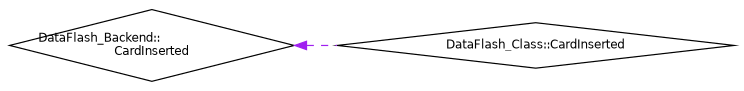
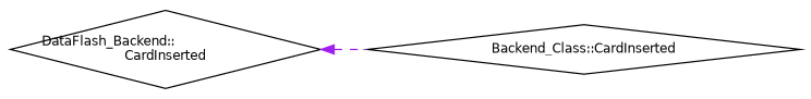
  digraph {
    rankdir=LR
    fontname="DejaVu Sans"
    node [color=black fillcolor=white fontname="DejaVu Sans" fontsize=10 shape=diamond style=filled]
    n1 [fontcolor=black height=0.2 label="DataFlash_Backend::\lCardInserted" width=0.4]
-   n2 [height=0.2 label="DataFlash_Class::CardInserted" width=0.4]
+   n2 [height=0.2 label="Backend_Class::CardInserted" width=0.4]
    n1 -> n2 [color=purple dir=back fontname="DejaVu Sans" fontsize=10 labelfontname=Helvetica labelfontsize=10 style=dashed]
  }
